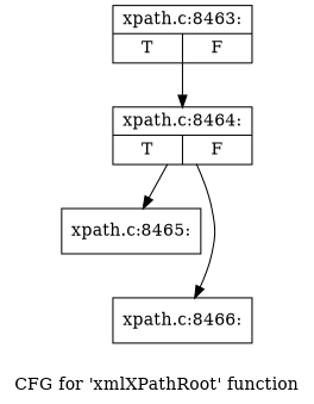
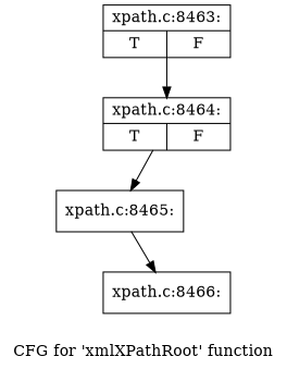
  digraph {
    label="CFG for 'xmlXPathRoot' function"
    node [shape=record]
    n1 [label="{xpath.c:8463:|{<s0>T|<s1>F}}"]
    n2 [label="{xpath.c:8464:|{<s0>T|<s1>F}}"]
    n3 [label="{xpath.c:8465:}"]
    n4 [label="{xpath.c:8466:}"]
    n1 -> n2
    n2 -> n3
-   n2 -> n4
+   n3 -> n4
  }
